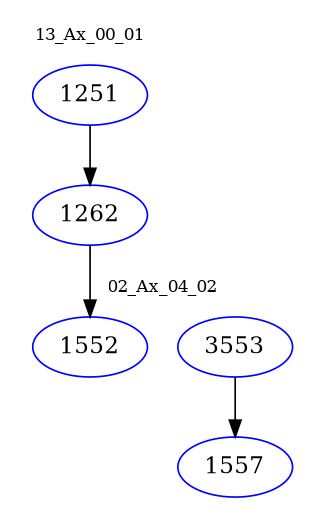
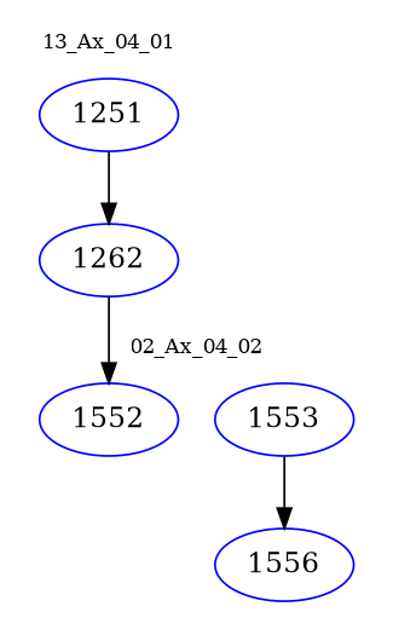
  digraph {
    node [color=blue]
    edge [color=black]
    n1 [label=1251]
    n2 [label=1262]
-   n3 [label=3553]
+   n3 [label=1553]
    n4 [label=1552]
-   n5 [label=1557]
+   n5 [label=1556]
    subgraph cluster_1 {
      color=white
      fontsize=10
-     label="13_Ax_00_01"
+     label="13_Ax_04_01"
      n1
      n2
    }
    subgraph cluster_2 {
      color=white
      fontsize=10
      label="02_Ax_04_02"
      n3
      n4
      n5
    }
    n1 -> n2
    n2 -> n4
    n3 -> n5
  }
